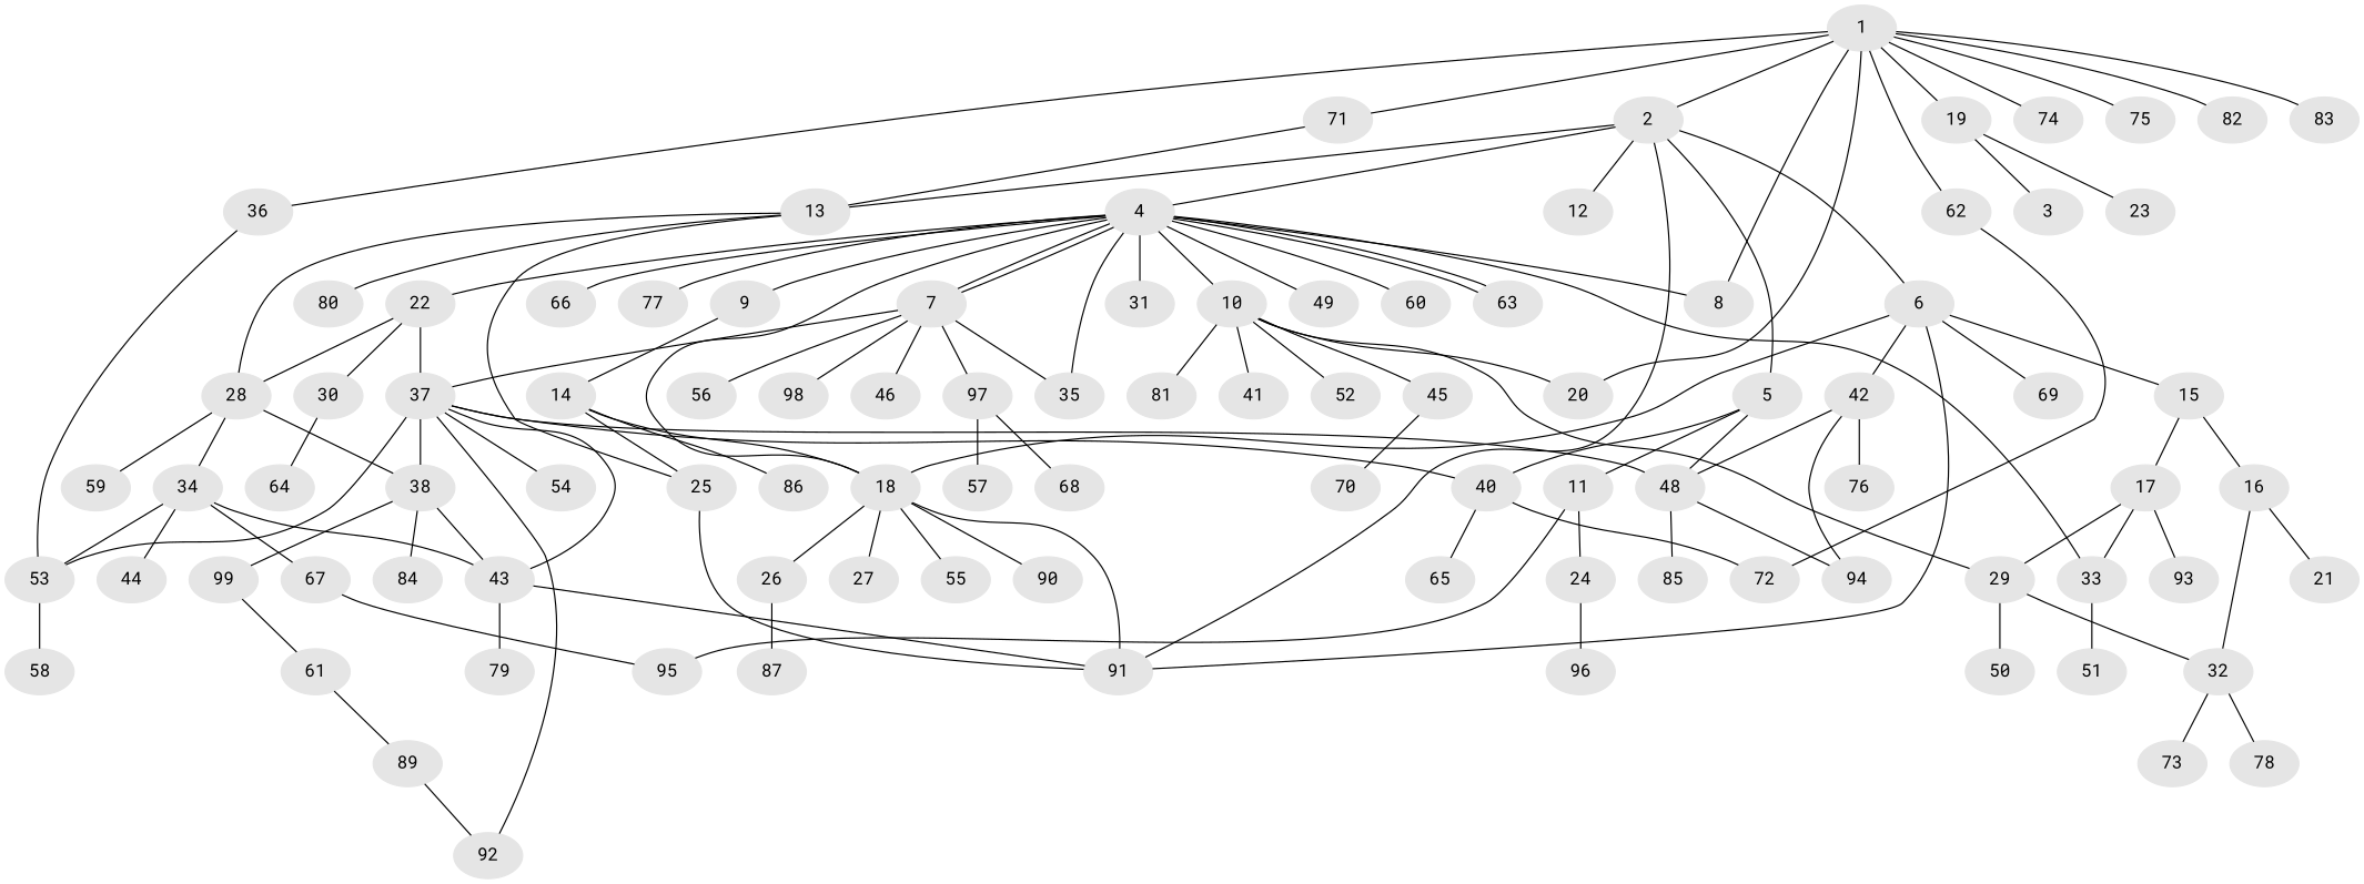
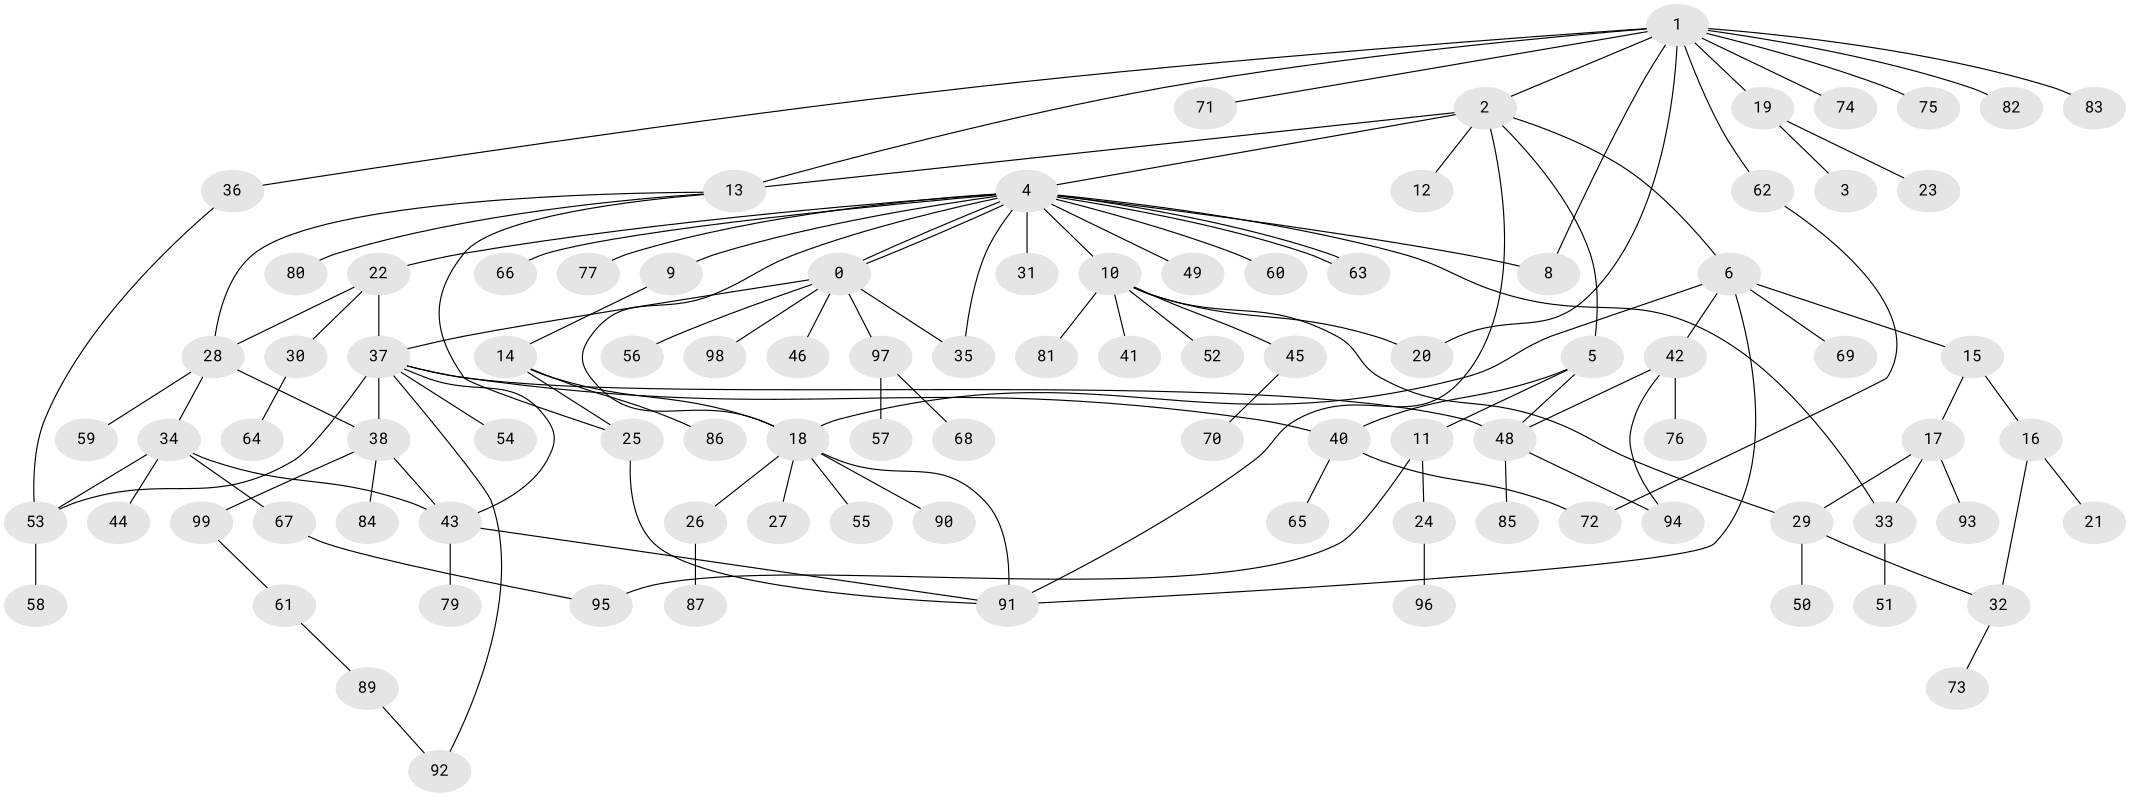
  graph {
    fontname="Roboto Mono"
    node [color=gray90 fontname="Roboto Mono" style=filled]
    edge [fontname="Roboto Mono"]
    1
    2
    8
    13
    19
    20
    36
    62
    71
    74
    75
    82
    83
    4
    5
    6
    12
    91
    25
    28
    80
    3
    23
    53
    72
-   7
+   7 [label=0]
    9
    10
    18
    22
    31
    33
    35
    49
    60
    63
    66
    77
    11
    40
    48
    15
    42
    69
    37
    46
    n47 [label=97]
    56
    n49 [label=98]
    14
    29
    41
    45
    52
    81
    26
    27
    55
    90
    30
    51
    24
    95
    65
    94
    85
    16
    17
    76
    38
    43
    54
    92
    57
    68
    86
    32
    50
    70
    96
    34
    59
    21
    93
    73
-   78
    87
    64
    44
    67
    n91 [label=99]
    84
    79
    58
    61
    89
    1 -- 2
    1 -- 8
-   71 -- 13
+   1 -- 13
    1 -- 19
    1 -- 20
    1 -- 36
    1 -- 62
    1 -- 71
    1 -- 74
    1 -- 75
    1 -- 82
    1 -- 83
    2 -- 13
    2 -- 4
    2 -- 5
    2 -- 6
    2 -- 12
    2 -- 91
    13 -- 25
    13 -- 28
    13 -- 80
    19 -- 3
    19 -- 23
    36 -- 53
    62 -- 72
    4 -- 8
    4 -- 7
    4 -- 7
    4 -- 9
    4 -- 10
    4 -- 18
    4 -- 22
    4 -- 31
    4 -- 33
    4 -- 35
    4 -- 49
    4 -- 60
    4 -- 63
    4 -- 63
    4 -- 66
    4 -- 77
    5 -- 11
    5 -- 40
    5 -- 48
    6 -- 91
    6 -- 18
    6 -- 15
    6 -- 42
    6 -- 69
    25 -- 91
    28 -- 38
    28 -- 34
    28 -- 59
    53 -- 58
    7 -- 35
    7 -- 37
    7 -- 46
    7 -- n47
    7 -- 56
    7 -- n49
    9 -- 14
    10 -- 20
    10 -- 29
    10 -- 41
    10 -- 45
    10 -- 52
    10 -- 81
    18 -- 91
    18 -- 26
    18 -- 27
    18 -- 55
    18 -- 90
    22 -- 28
    22 -- 37
    22 -- 30
    33 -- 51
    11 -- 24
    11 -- 95
    40 -- 72
    40 -- 65
    48 -- 94
    48 -- 85
    15 -- 16
    15 -- 17
    42 -- 48
    42 -- 94
    42 -- 76
    37 -- 53
    37 -- 40
    37 -- 48
    37 -- 38
    37 -- 43
    37 -- 54
    37 -- 92
    n47 -- 57
    n47 -- 68
    14 -- 25
    14 -- 18
    14 -- 86
    29 -- 32
    29 -- 50
    45 -- 70
    26 -- 87
    30 -- 64
    24 -- 96
    16 -- 32
    16 -- 21
    17 -- 33
    17 -- 29
    17 -- 93
    38 -- 43
    38 -- n91
    38 -- 84
    43 -- 91
    43 -- 79
    32 -- 73
-   32 -- 78
    34 -- 53
    34 -- 43
    34 -- 44
    34 -- 67
    67 -- 95
    n91 -- 61
    61 -- 89
    89 -- 92
  }
